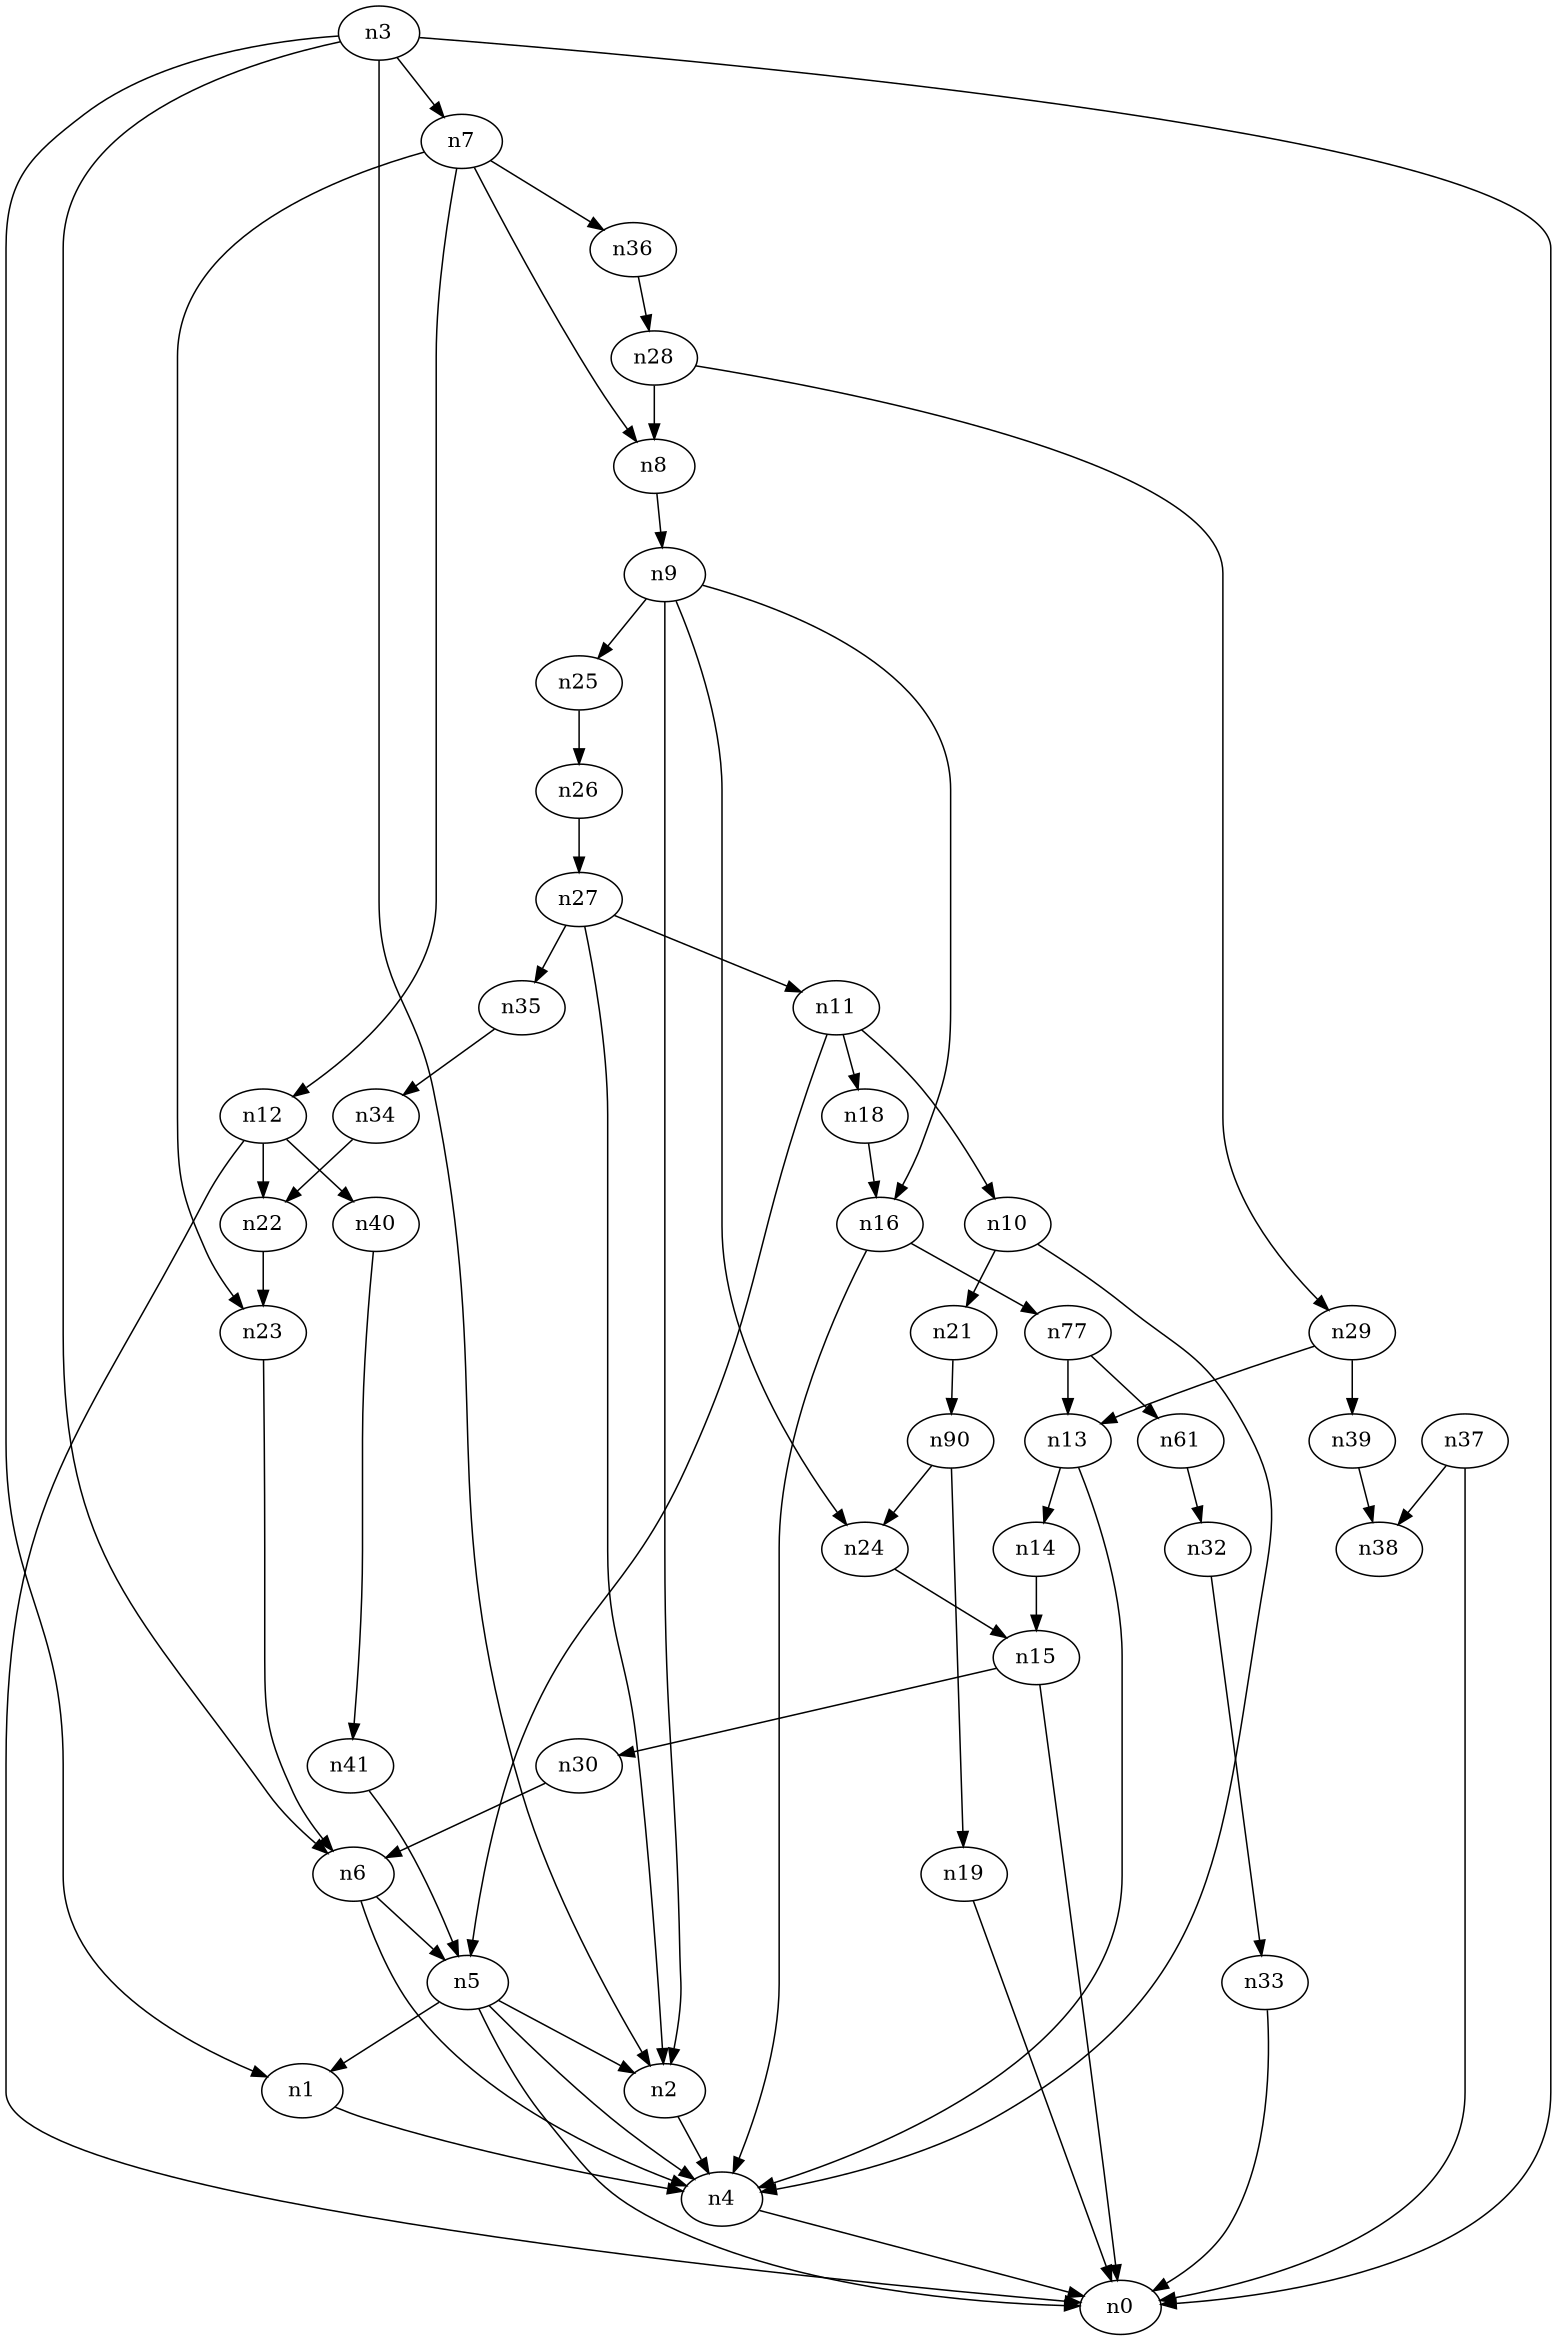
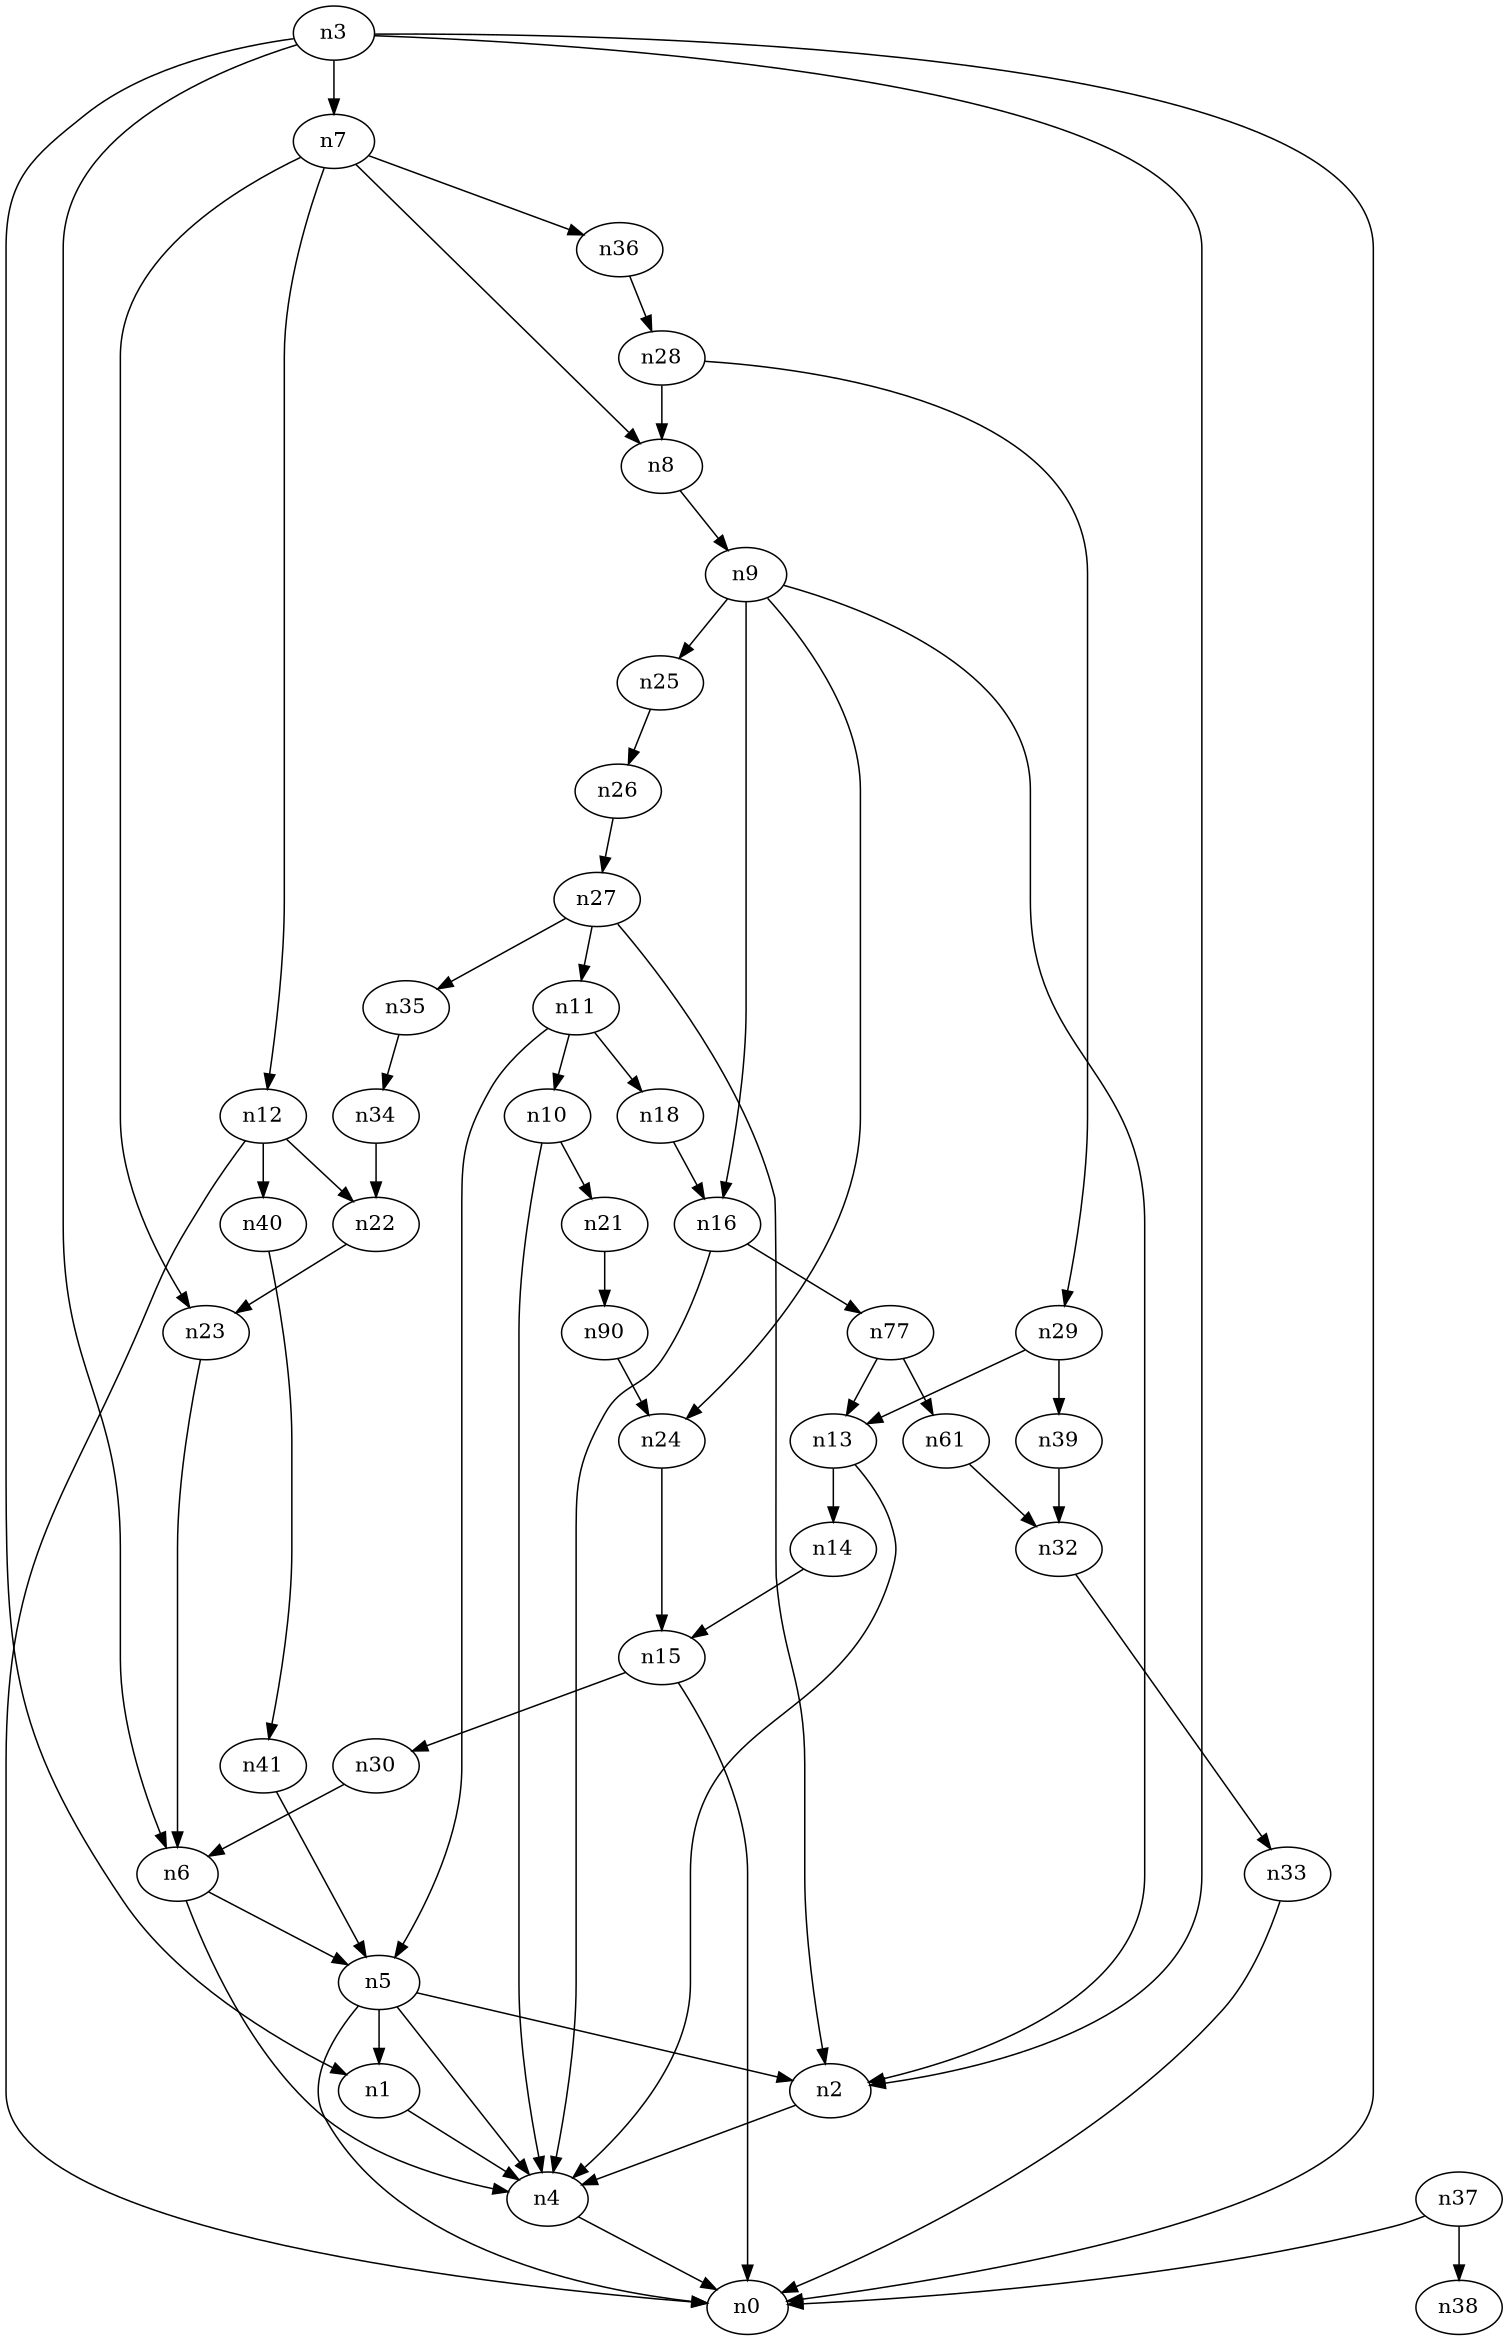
  digraph {
    n1
    n4
    n0
    n2
    n3
    n6
    n7
    n5
    n8
    n12
    n23
    n36
    n9
    n22
    n40
    n28
    n16
    n24
    n25
    n41
    n29
    n17 [label=n77]
    n15
    n26
    n13
    n31 [label=n61]
    n30
    n27
    n10
    n21
    n20 [label=n90]
-   n19
    n11
    n18
    n14
    n32
    n33
    n35
    n34
    n39
    n38
    n37
    n1 -> n4
    n4 -> n0
    n2 -> n4
    n3 -> n1
    n3 -> n0
    n3 -> n2
    n3 -> n6
    n3 -> n7
    n6 -> n4
    n6 -> n5
    n7 -> n8
    n7 -> n12
    n7 -> n23
    n7 -> n36
    n5 -> n1
    n5 -> n4
    n5 -> n0
    n5 -> n2
    n8 -> n9
    n12 -> n0
    n12 -> n22
    n12 -> n40
    n23 -> n6
    n36 -> n28
    n9 -> n2
    n9 -> n16
    n9 -> n24
    n9 -> n25
    n22 -> n23
    n40 -> n41
    n28 -> n8
    n28 -> n29
    n16 -> n4
    n16 -> n17
    n24 -> n15
    n25 -> n26
    n41 -> n5
    n29 -> n13
    n29 -> n39
    n17 -> n13
    n17 -> n31
    n15 -> n0
    n15 -> n30
    n26 -> n27
    n13 -> n4
    n13 -> n14
    n31 -> n32
    n30 -> n6
    n27 -> n2
    n27 -> n11
    n27 -> n35
    n10 -> n4
    n10 -> n21
    n21 -> n20
    n20 -> n24
-   n20 -> n19
-   n19 -> n0
    n11 -> n5
    n11 -> n10
    n11 -> n18
    n18 -> n16
    n14 -> n15
    n32 -> n33
    n33 -> n0
    n35 -> n34
    n34 -> n22
-   n39 -> n38
+   n39 -> n32
    n37 -> n0
    n37 -> n38
  }
